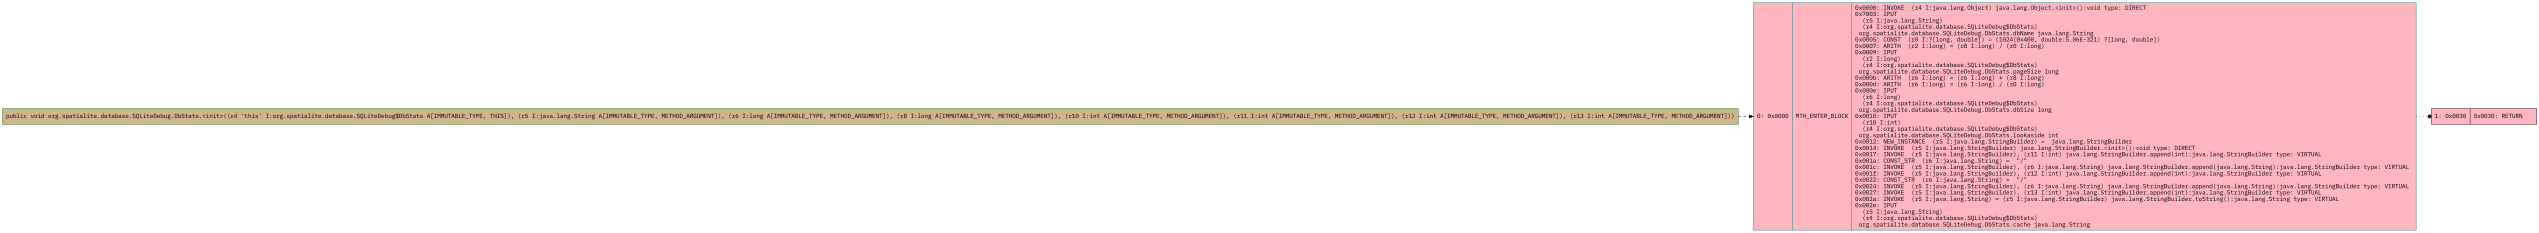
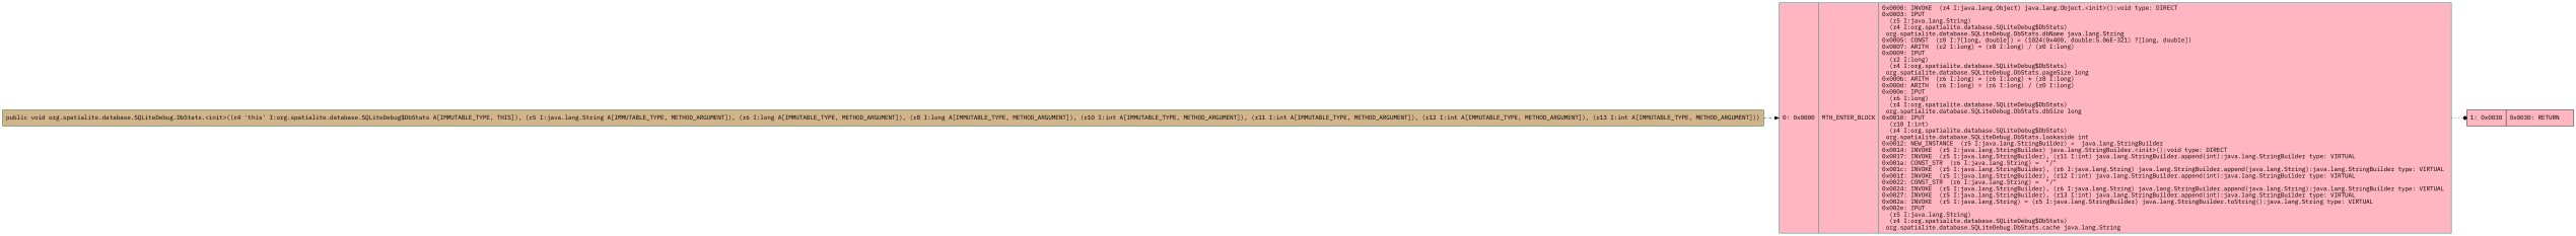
  digraph {
    rankdir=LR
    fontname="IBM Plex Mono"
    node [shape=record style=filled fillcolor=lightpink fontname="IBM Plex Mono"]
    edge [fontname="IBM Plex Mono"]
-   n1 [label="{0\:\ 0x0000|MTH_ENTER_BLOCK\l|0x0000: INVOKE  (r4 I:java.lang.Object) java.lang.Object.\<init\>():void type: DIRECT \l0x7003: IPUT  \l  (r5 I:java.lang.String)\l  (r4 I:org.spatialite.database.SQLiteDebug$DbStats)\l org.spatialite.database.SQLiteDebug.DbStats.dbName java.lang.String \l0x0005: CONST  (r0 I:?[long, double]) = (1024(0x400, double:5.06E\-321) ?[long, double]) \l0x0007: ARITH  (r2 I:long) = (r8 I:long) \/ (r0 I:long) \l0x0009: IPUT  \l  (r2 I:long)\l  (r4 I:org.spatialite.database.SQLiteDebug$DbStats)\l org.spatialite.database.SQLiteDebug.DbStats.pageSize long \l0x000b: ARITH  (r6 I:long) = (r6 I:long) * (r8 I:long) \l0x000d: ARITH  (r6 I:long) = (r6 I:long) \/ (r0 I:long) \l0x000e: IPUT  \l  (r6 I:long)\l  (r4 I:org.spatialite.database.SQLiteDebug$DbStats)\l org.spatialite.database.SQLiteDebug.DbStats.dbSize long \l0x0010: IPUT  \l  (r10 I:int)\l  (r4 I:org.spatialite.database.SQLiteDebug$DbStats)\l org.spatialite.database.SQLiteDebug.DbStats.lookaside int \l0x0012: NEW_INSTANCE  (r5 I:java.lang.StringBuilder) =  java.lang.StringBuilder \l0x0014: INVOKE  (r5 I:java.lang.StringBuilder) java.lang.StringBuilder.\<init\>():void type: DIRECT \l0x0017: INVOKE  (r5 I:java.lang.StringBuilder), (r11 I:int) java.lang.StringBuilder.append(int):java.lang.StringBuilder type: VIRTUAL \l0x001a: CONST_STR  (r6 I:java.lang.String) =  \"\/\" \l0x001c: INVOKE  (r5 I:java.lang.StringBuilder), (r6 I:java.lang.String) java.lang.StringBuilder.append(java.lang.String):java.lang.StringBuilder type: VIRTUAL \l0x001f: INVOKE  (r5 I:java.lang.StringBuilder), (r12 I:int) java.lang.StringBuilder.append(int):java.lang.StringBuilder type: VIRTUAL \l0x0022: CONST_STR  (r6 I:java.lang.String) =  \"\/\" \l0x0024: INVOKE  (r5 I:java.lang.StringBuilder), (r6 I:java.lang.String) java.lang.StringBuilder.append(java.lang.String):java.lang.StringBuilder type: VIRTUAL \l0x0027: INVOKE  (r5 I:java.lang.StringBuilder), (r13 I:int) java.lang.StringBuilder.append(int):java.lang.StringBuilder type: VIRTUAL \l0x002a: INVOKE  (r5 I:java.lang.String) = (r5 I:java.lang.StringBuilder) java.lang.StringBuilder.toString():java.lang.String type: VIRTUAL \l0x002e: IPUT  \l  (r5 I:java.lang.String)\l  (r4 I:org.spatialite.database.SQLiteDebug$DbStats)\l org.spatialite.database.SQLiteDebug.DbStats.cache java.lang.String \l}" color=teal]
+   n1 [label="{0\:\ 0x0000|MTH_ENTER_BLOCK\l|0x0000: INVOKE  (r4 I:java.lang.Object) java.lang.Object.\<init\>():void type: DIRECT \l0x0003: IPUT  \l  (r5 I:java.lang.String)\l  (r4 I:org.spatialite.database.SQLiteDebug$DbStats)\l org.spatialite.database.SQLiteDebug.DbStats.dbName java.lang.String \l0x0005: CONST  (r0 I:?[long, double]) = (1024(0x400, double:5.06E\-321) ?[long, double]) \l0x0007: ARITH  (r2 I:long) = (r8 I:long) \/ (r0 I:long) \l0x0009: IPUT  \l  (r2 I:long)\l  (r4 I:org.spatialite.database.SQLiteDebug$DbStats)\l org.spatialite.database.SQLiteDebug.DbStats.pageSize long \l0x000b: ARITH  (r6 I:long) = (r6 I:long) * (r8 I:long) \l0x000d: ARITH  (r6 I:long) = (r6 I:long) \/ (r0 I:long) \l0x000e: IPUT  \l  (r6 I:long)\l  (r4 I:org.spatialite.database.SQLiteDebug$DbStats)\l org.spatialite.database.SQLiteDebug.DbStats.dbSize long \l0x0010: IPUT  \l  (r10 I:int)\l  (r4 I:org.spatialite.database.SQLiteDebug$DbStats)\l org.spatialite.database.SQLiteDebug.DbStats.lookaside int \l0x0012: NEW_INSTANCE  (r5 I:java.lang.StringBuilder) =  java.lang.StringBuilder \l0x0014: INVOKE  (r5 I:java.lang.StringBuilder) java.lang.StringBuilder.\<init\>():void type: DIRECT \l0x0017: INVOKE  (r5 I:java.lang.StringBuilder), (r11 I:int) java.lang.StringBuilder.append(int):java.lang.StringBuilder type: VIRTUAL \l0x001a: CONST_STR  (r6 I:java.lang.String) =  \"\/\" \l0x001c: INVOKE  (r5 I:java.lang.StringBuilder), (r6 I:java.lang.String) java.lang.StringBuilder.append(java.lang.String):java.lang.StringBuilder type: VIRTUAL \l0x001f: INVOKE  (r5 I:java.lang.StringBuilder), (r12 I:int) java.lang.StringBuilder.append(int):java.lang.StringBuilder type: VIRTUAL \l0x0022: CONST_STR  (r6 I:java.lang.String) =  \"\/\" \l0x0024: INVOKE  (r5 I:java.lang.StringBuilder), (r6 I:java.lang.String) java.lang.StringBuilder.append(java.lang.String):java.lang.StringBuilder type: VIRTUAL \l0x0027: INVOKE  (r5 I:java.lang.StringBuilder), (r13 I:int) java.lang.StringBuilder.append(int):java.lang.StringBuilder type: VIRTUAL \l0x002a: INVOKE  (r5 I:java.lang.String) = (r5 I:java.lang.StringBuilder) java.lang.StringBuilder.toString():java.lang.String type: VIRTUAL \l0x002e: IPUT  \l  (r5 I:java.lang.String)\l  (r4 I:org.spatialite.database.SQLiteDebug$DbStats)\l org.spatialite.database.SQLiteDebug.DbStats.cache java.lang.String \l}" color=teal]
    n2 [label="{1\:\ 0x0030|0x0030: RETURN   \l}" color=black]
    n3 [label="{public void org.spatialite.database.SQLiteDebug.DbStats.\<init\>((r4 'this' I:org.spatialite.database.SQLiteDebug$DbStats A[IMMUTABLE_TYPE, THIS]), (r5 I:java.lang.String A[IMMUTABLE_TYPE, METHOD_ARGUMENT]), (r6 I:long A[IMMUTABLE_TYPE, METHOD_ARGUMENT]), (r8 I:long A[IMMUTABLE_TYPE, METHOD_ARGUMENT]), (r10 I:int A[IMMUTABLE_TYPE, METHOD_ARGUMENT]), (r11 I:int A[IMMUTABLE_TYPE, METHOD_ARGUMENT]), (r12 I:int A[IMMUTABLE_TYPE, METHOD_ARGUMENT]), (r13 I:int A[IMMUTABLE_TYPE, METHOD_ARGUMENT])) }" fillcolor=tan color=darkgreen]
    n1 -> n2 [style=dotted arrowhead=dot]
    n3 -> n1 [style=dashed arrowhead=normal]
  }
